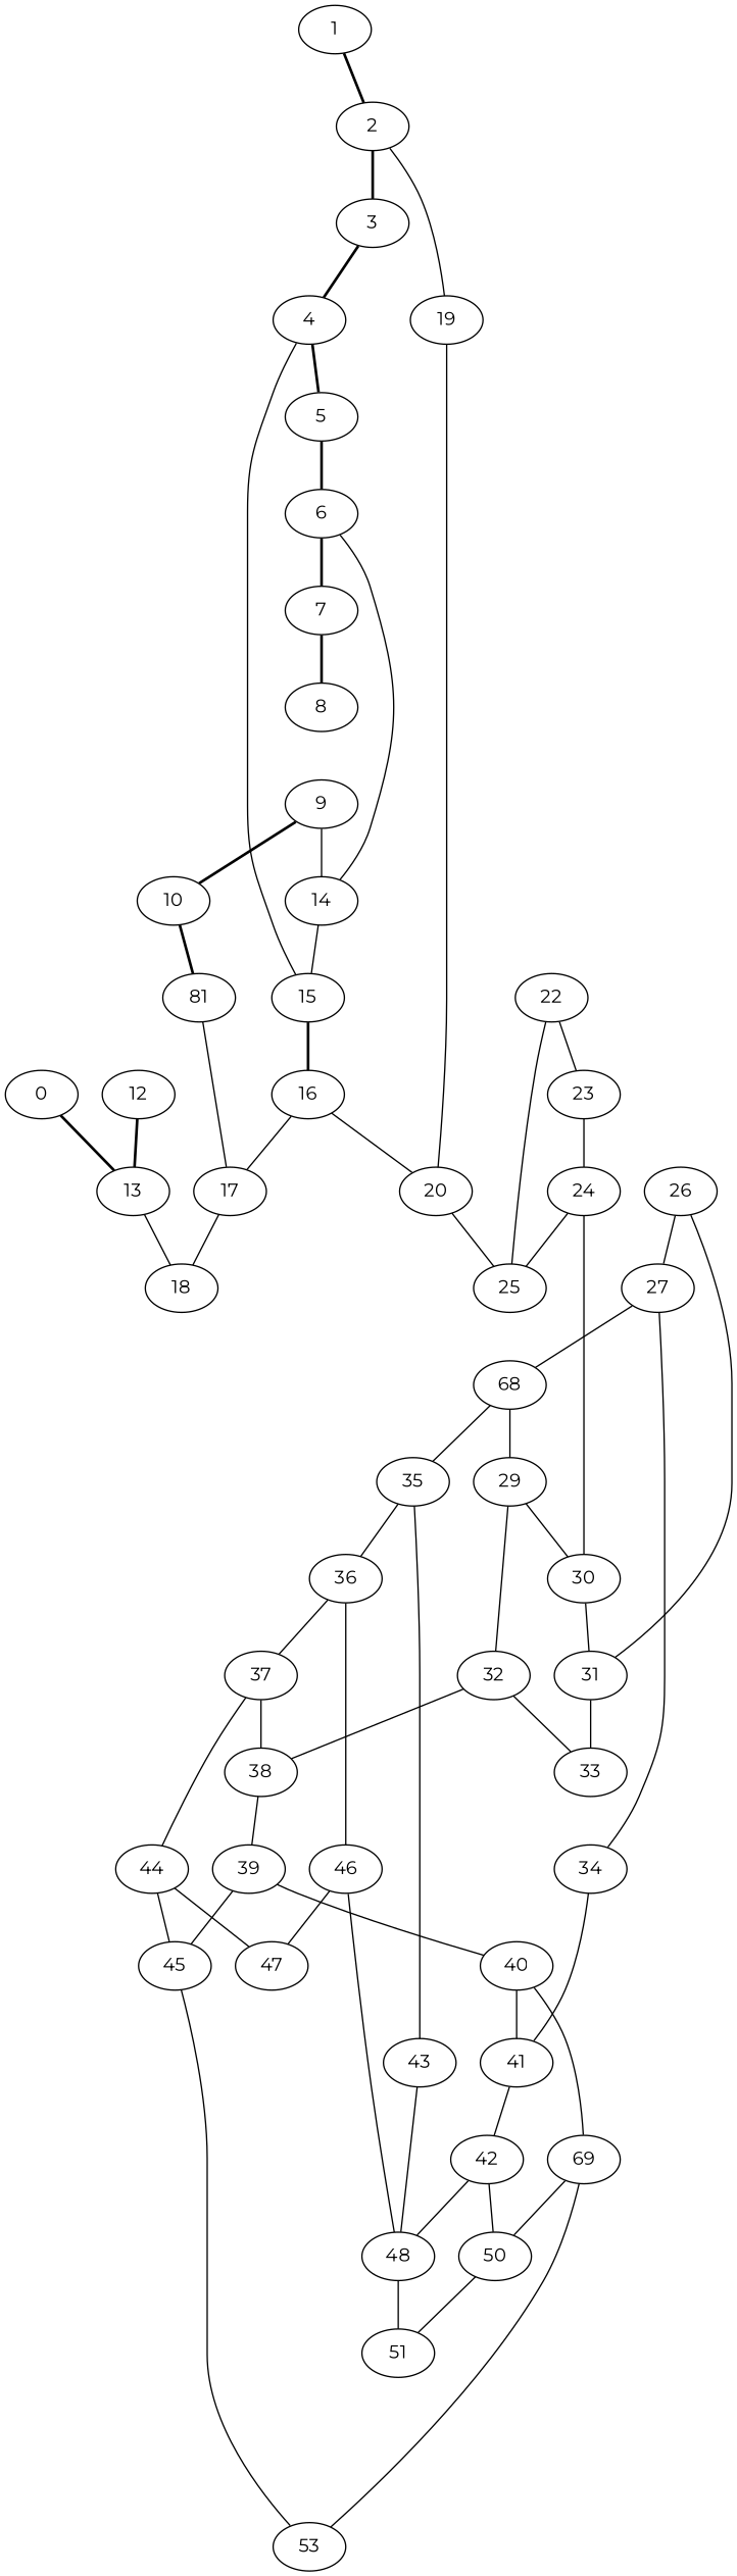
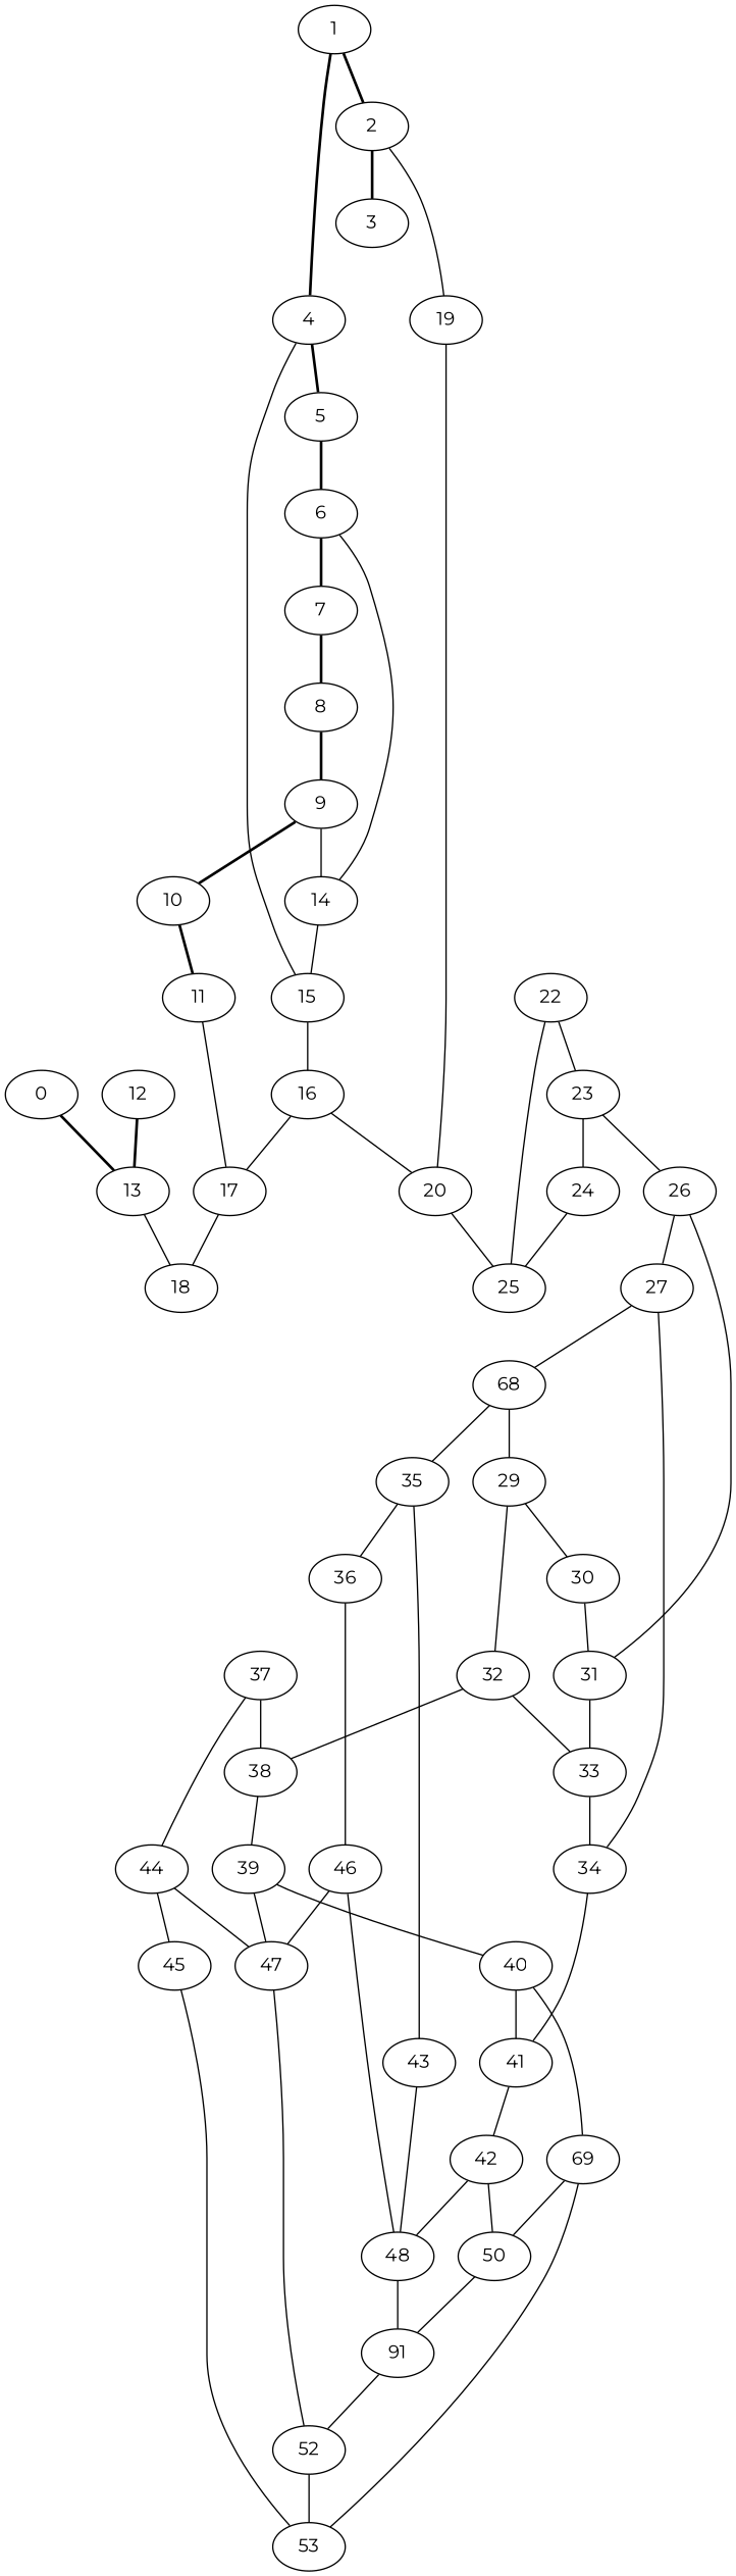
  graph {
    fontname=Montserrat
    node [fontname=Montserrat]
    edge [fontname=Montserrat]
    0
    13
    1
    2
    18
    3
    19
    4
    20
    5
    15
    25
    6
    16
    7
    14
    17
    8
    9
    10
-   11 [label=81]
+   11
    12
    22
    23
    24
    26
    30
    27
    31
    n30 [label=68]
    34
    33
    29
    35
    41
    32
    36
    43
    42
    38
    37
    46
    48
    39
    45
    40
    50
    44
    47
-   51
+   51 [label=91]
+   52
    53
    n53 [label=69]
    0 -- 13 [style=bold]
    13 -- 18
    1 -- 2 [style=bold]
    2 -- 3 [style=bold]
    2 -- 19
-   3 -- 4 [style=bold]
+   1 -- 4 [style=bold]
    19 -- 20
    4 -- 5 [style=bold]
    4 -- 15
    20 -- 25
    5 -- 6 [style=bold]
-   15 -- 16 [style=bold]
+   15 -- 16
    6 -- 7 [style=bold]
    6 -- 14
    16 -- 20
    16 -- 17
    7 -- 8 [style=bold]
    14 -- 15
    17 -- 18
+   8 -- 9 [style=bold]
    9 -- 14
    9 -- 10 [style=bold]
    10 -- 11 [style=bold]
    11 -- 17
    12 -- 13 [style=bold]
    22 -- 25
    22 -- 23
    23 -- 24
+   23 -- 26
    24 -- 25
-   24 -- 30
    26 -- 27
    26 -- 31
    30 -- 31
    27 -- n30
    27 -- 34
    31 -- 33
    n30 -- 29
    n30 -- 35
    34 -- 41
+   33 -- 34
    29 -- 30
    29 -- 32
    35 -- 36
    35 -- 43
    41 -- 42
    32 -- 33
    32 -- 38
-   36 -- 37
    36 -- 46
    43 -- 48
    42 -- 48
    42 -- 50
    38 -- 39
    37 -- 38
    37 -- 44
    46 -- 48
    46 -- 47
    48 -- 51
-   39 -- 45
+   39 -- 47
    39 -- 40
    45 -- 53
    40 -- 41
    40 -- n53
    50 -- 51
    44 -- 45
    44 -- 47
+   47 -- 52
+   51 -- 52
+   52 -- 53
    n53 -- 50
    n53 -- 53
  }
